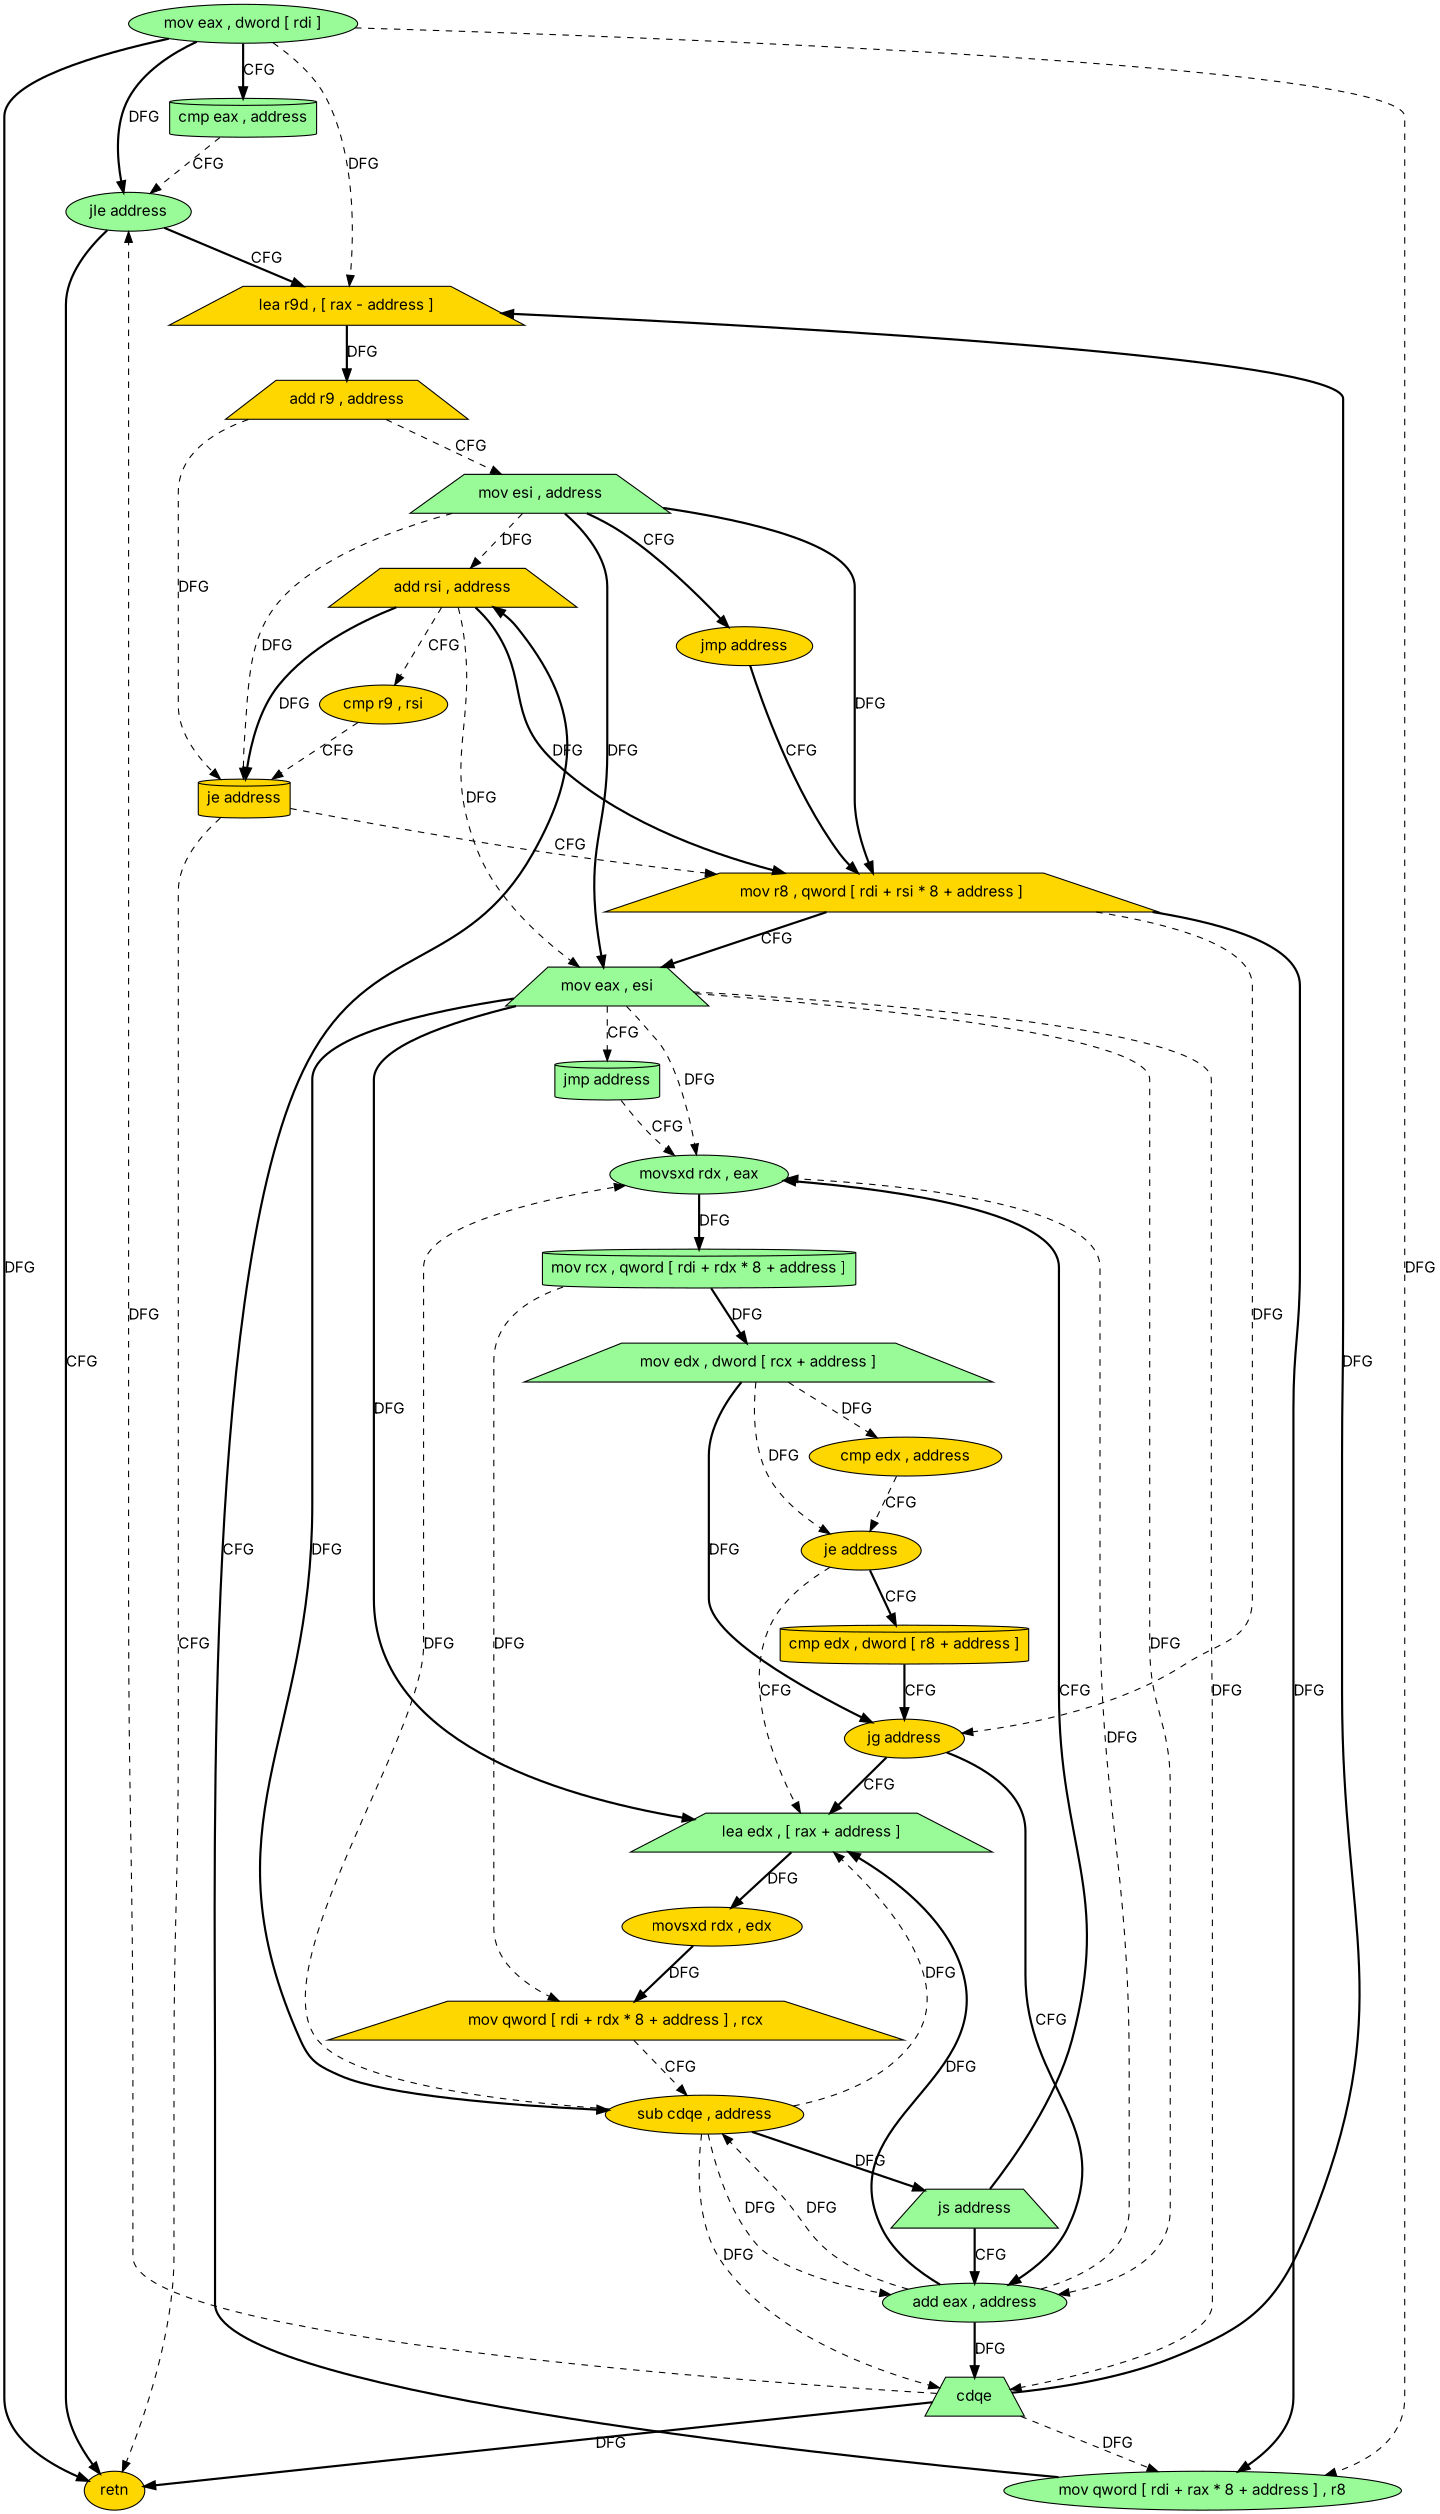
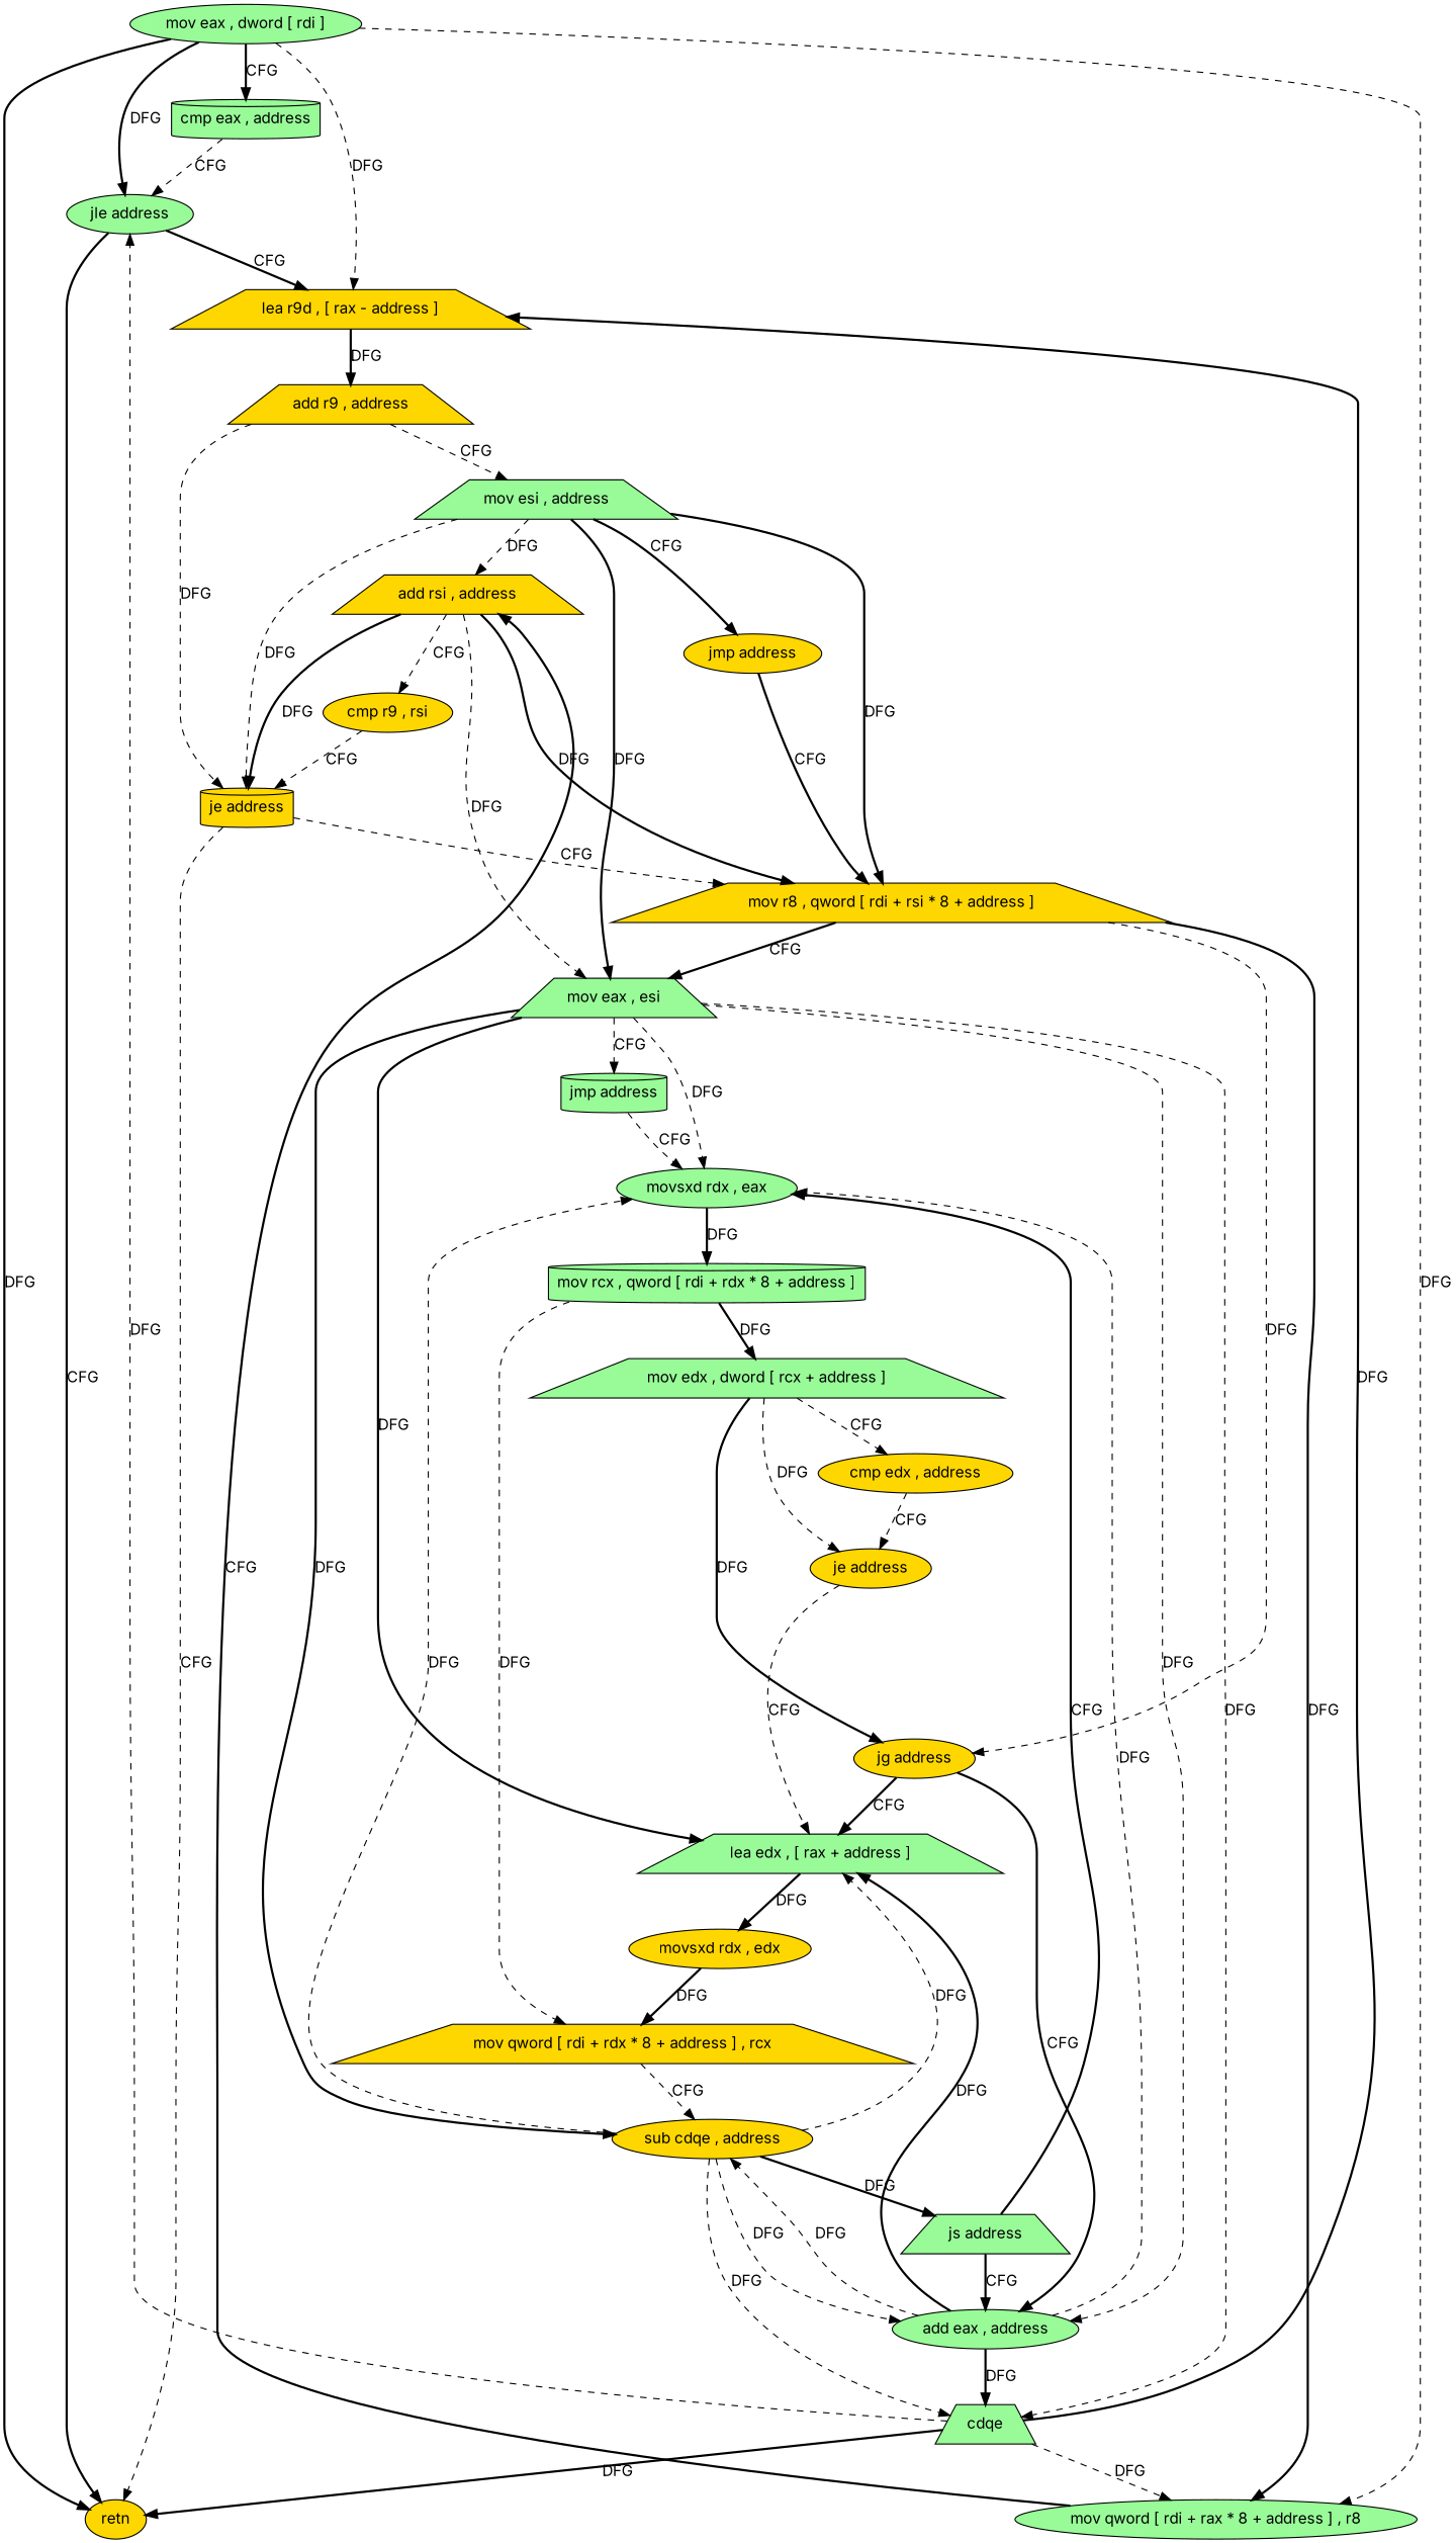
  digraph {
    fontname=Inter
    node [fillcolor=gold fontname=Inter shape=ellipse style=filled]
    edge [fontname=Inter style=bold]
    n1 [fillcolor=palegreen label="mov eax , dword [ rdi ]"]
    n2 [fillcolor=palegreen label="cmp eax , address" shape=cylinder]
    n3 [fillcolor=palegreen label="jle address"]
    n4 [label=retn]
    n5 [label="lea r9d , [ rax - address ]" shape=trapezium]
    n6 [fillcolor=palegreen label="mov qword [ rdi + rax * 8 + address ] , r8"]
    n7 [label="add r9 , address" shape=trapezium]
    n8 [label="add rsi , address" shape=trapezium]
    n9 [fillcolor=palegreen label="mov esi , address" shape=trapezium]
    n10 [label="je address" shape=cylinder]
    n11 [label="jmp address"]
    n12 [label="mov r8 , qword [ rdi + rsi * 8 + address ]" shape=trapezium]
    n13 [fillcolor=palegreen label="mov eax , esi" shape=trapezium]
    n14 [label="jg address"]
    n15 [fillcolor=palegreen label="jmp address" shape=cylinder]
    n16 [fillcolor=palegreen label="movsxd rdx , eax"]
    n17 [fillcolor=palegreen label="lea edx , [ rax + address ]" shape=trapezium]
    n18 [label="sub cdqe , address"]
    n19 [fillcolor=palegreen label="add eax , address"]
    n20 [fillcolor=palegreen label=cdqe shape=trapezium]
    n21 [label="cmp r9 , rsi"]
    n22 [fillcolor=palegreen label="mov rcx , qword [ rdi + rdx * 8 + address ]" shape=cylinder]
    n23 [label="movsxd rdx , edx"]
    n24 [fillcolor=palegreen label="js address" shape=trapezium]
    n25 [fillcolor=palegreen label="mov edx , dword [ rcx + address ]" shape=trapezium]
    n26 [label="mov qword [ rdi + rdx * 8 + address ] , rcx" shape=trapezium]
    n27 [label="cmp edx , address"]
    n28 [label="je address"]
-   n29 [label="cmp edx , dword [ r8 + address ]" shape=cylinder]
    n1 -> n2 [label=CFG]
    n1 -> n3 [label=DFG]
    n1 -> n4 [label=DFG]
    n1 -> n5 [label=DFG style=dashed]
    n1 -> n6 [label=DFG style=dashed]
    n2 -> n3 [label=CFG style=dashed]
    n3 -> n4 [label=CFG]
    n3 -> n5 [label=CFG]
    n5 -> n7 [label=DFG]
    n6 -> n8 [label=CFG]
    n7 -> n9 [label=CFG style=dashed]
    n7 -> n10 [label=DFG style=dashed]
    n8 -> n10 [label=DFG]
    n8 -> n12 [label=DFG]
    n8 -> n13 [label=DFG style=dashed]
    n8 -> n21 [label=CFG style=dashed]
    n9 -> n8 [label=DFG style=dashed]
    n9 -> n10 [label=DFG style=dashed]
    n9 -> n11 [label=CFG]
    n9 -> n12 [label=DFG]
    n9 -> n13 [label=DFG]
    n10 -> n4 [label=CFG style=dashed]
    n10 -> n12 [label=CFG style=dashed]
    n11 -> n12 [label=CFG]
    n12 -> n6 [label=DFG]
    n12 -> n13 [label=CFG]
    n12 -> n14 [label=DFG style=dashed]
    n13 -> n15 [label=CFG style=dashed]
    n13 -> n16 [label=DFG style=dashed]
    n13 -> n17 [label=DFG]
    n13 -> n18 [label=DFG]
    n13 -> n19 [label=DFG style=dashed]
    n13 -> n20 [label=DFG style=dashed]
    n14 -> n17 [label=CFG]
    n14 -> n19 [label=CFG]
    n15 -> n16 [label=CFG style=dashed]
    n16 -> n22 [label=DFG]
    n17 -> n23 [label=DFG]
    n18 -> n16 [label=DFG style=dashed]
    n18 -> n17 [label=DFG style=dashed]
    n18 -> n19 [label=DFG style=dashed]
    n18 -> n20 [label=DFG style=dashed]
    n18 -> n24 [label=DFG]
    n19 -> n16 [label=DFG style=dashed]
    n19 -> n17 [label=DFG]
    n19 -> n18 [label=DFG style=dashed]
    n19 -> n20 [label=DFG]
    n20 -> n3 [label=DFG style=dashed]
    n20 -> n4 [label=DFG]
    n20 -> n5 [label=DFG]
    n20 -> n6 [label=DFG style=dashed]
    n21 -> n10 [label=CFG style=dashed]
    n22 -> n25 [label=DFG]
    n22 -> n26 [label=DFG style=dashed]
    n23 -> n26 [label=DFG]
    n24 -> n16 [label=CFG]
    n24 -> n19 [label=CFG]
    n25 -> n14 [label=DFG]
-   n25 -> n27 [label=DFG style=dashed]
+   n25 -> n27 [label=CFG style=dashed]
    n25 -> n28 [label=DFG style=dashed]
    n26 -> n18 [label=CFG style=dashed]
    n27 -> n28 [label=CFG style=dashed]
    n28 -> n17 [label=CFG style=dashed]
-   n28 -> n29 [label=CFG]
-   n29 -> n14 [label=CFG]
  }
